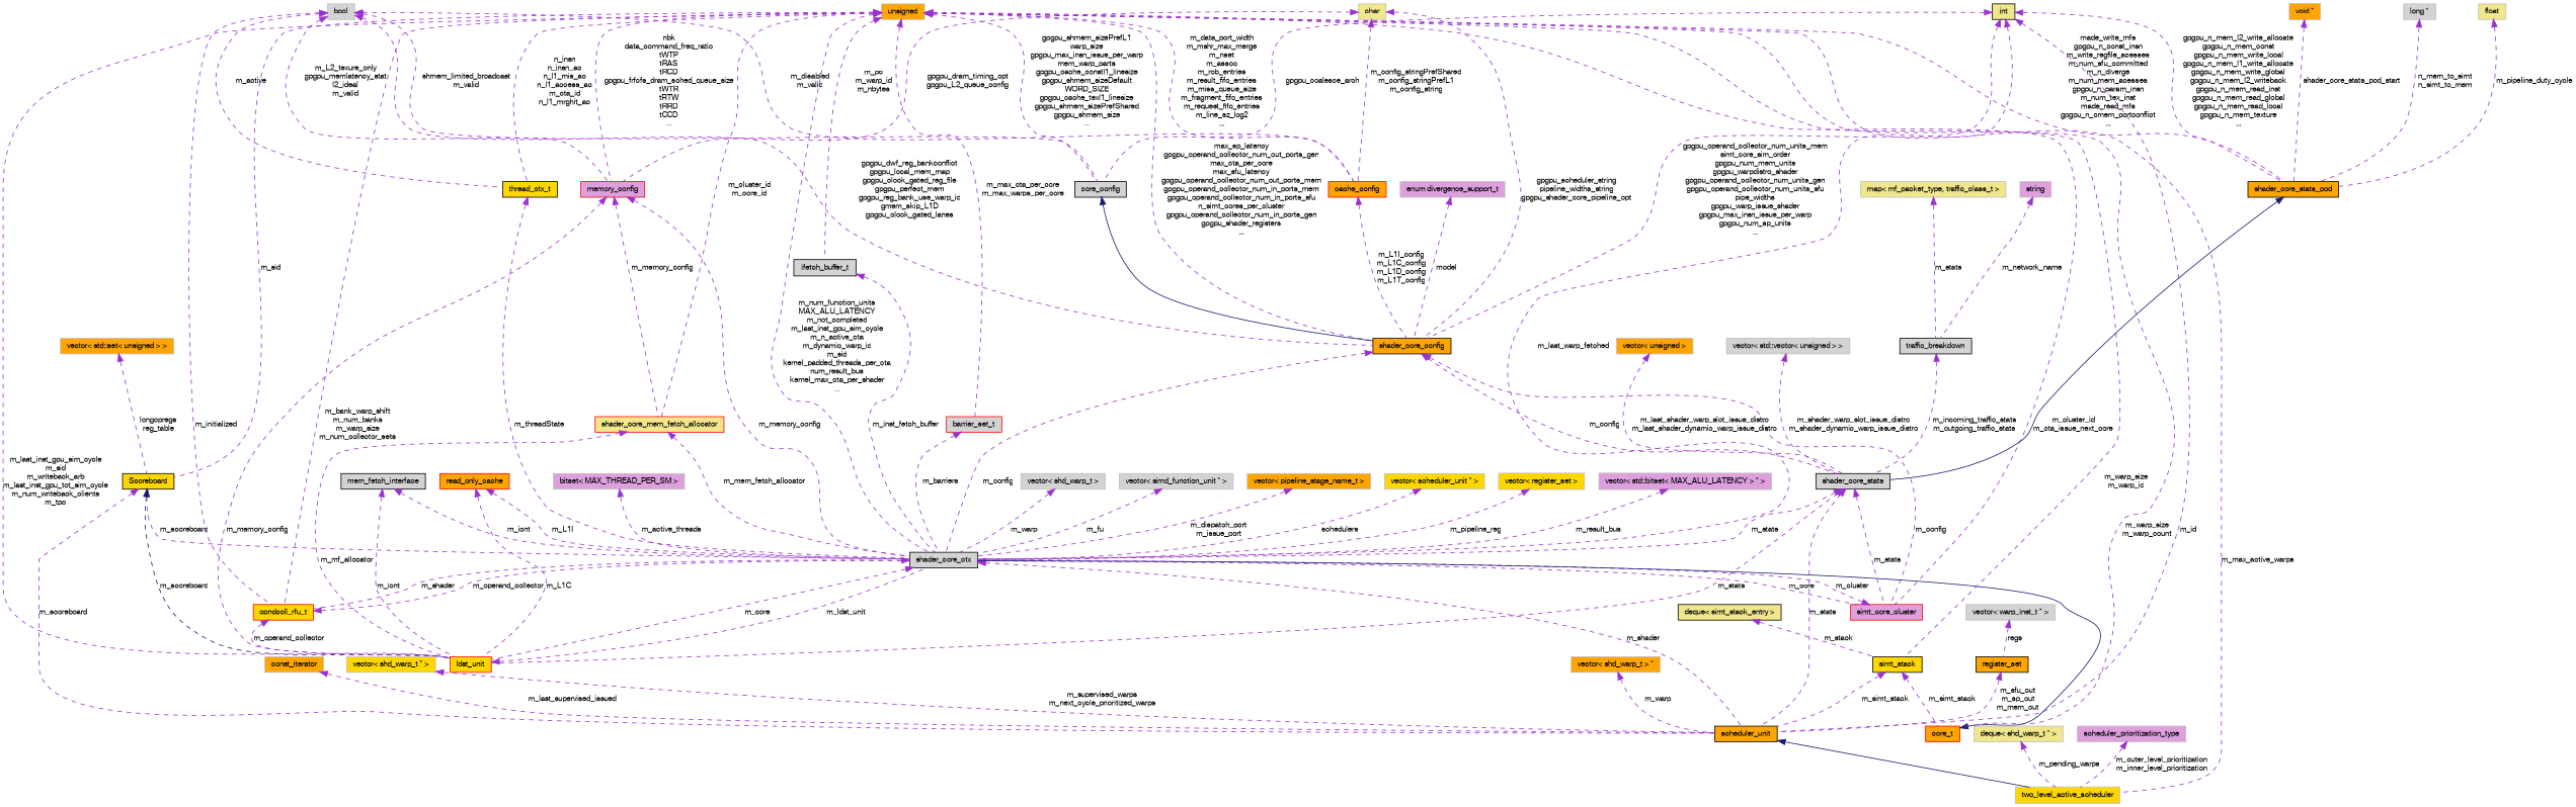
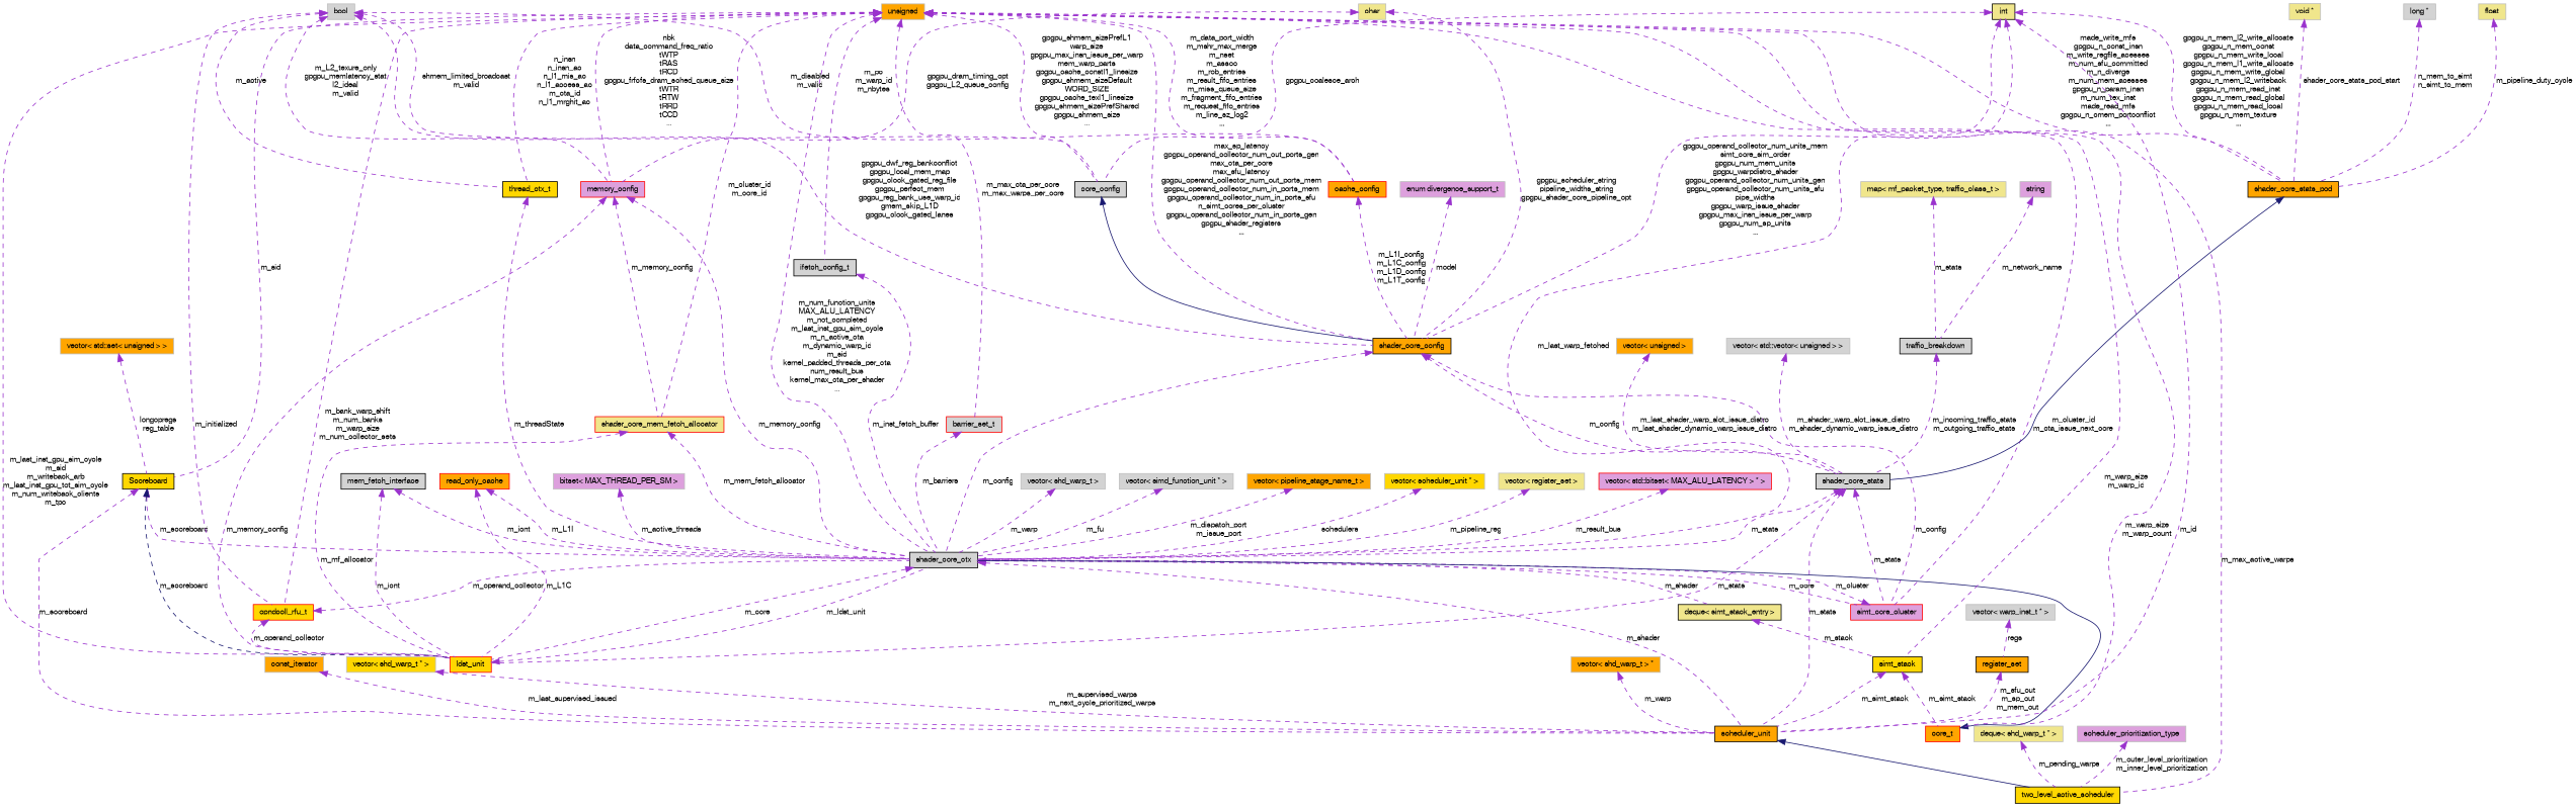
  digraph {
    rankdir=TB
    node [color=grey75 fillcolor=orange fontname=FreeSans fontsize=10 shape=record style=filled]
    edge [color=darkorchid3 dir=back fontname=FreeSans fontsize=10 labelfontname=FreeSans labelfontsize=10 style=dashed]
-   n1 [fillcolor=gold fontcolor=black height=0.2 label=two_level_active_scheduler width=0.4]
+   n1 [color=black fillcolor=gold fontcolor=black height=0.2 label=two_level_active_scheduler width=0.4]
    n2 [color=black height=0.2 label=scheduler_unit width=0.4]
    n3 [color=black height=0.2 label=register_set width=0.4]
    n4 [fillcolor=khaki height=0.2 label=char width=0.4]
    n5 [color=black height=0.2 label=shader_core_config width=0.4]
    n6 [color=red height=0.2 label=cache_config width=0.4]
    n7 [color=red fillcolor=plum height=0.2 label=memory_config width=0.4]
    n8 [color=black fillcolor=lightgrey height=0.2 label=shader_core_ctx width=0.4]
    n9 [color=red fillcolor=plum height=0.2 label=simt_core_cluster width=0.4]
    n10 [color=black fillcolor=lightgrey height=0.2 label=shader_core_stats width=0.4]
    n11 [color=red fillcolor=gold height=0.2 label=ldst_unit width=0.4]
    n12 [color=red fillcolor=khaki height=0.2 label=shader_core_mem_fetch_allocator width=0.4]
    n13 [fillcolor=lightgrey height=0.2 label="vector\< warp_inst_t * \>" width=0.4]
    n14 [color=black fillcolor=gold height=0.2 label=simt_stack width=0.4]
    n15 [color=red height=0.2 label=core_t width=0.4]
    n16 [height=0.2 label=unsigned width=0.4]
    n17 [color=black height=0.2 label=shader_core_stats_pod width=0.4]
    n18 [color=black fillcolor=lightgrey height=0.2 label=core_config width=0.4]
    n19 [color=black fillcolor=gold height=0.2 label=Scoreboard width=0.4]
-   n20 [color=black fillcolor=lightgrey height=0.2 label=ifetch_buffer_t width=0.4]
+   n20 [color=black fillcolor=lightgrey height=0.2 label=ifetch_config_t width=0.4]
    n21 [color=red fillcolor=gold height=0.2 label=opndcoll_rfu_t width=0.4]
    n22 [color=black fillcolor=gold height=0.2 label=thread_ctx_t width=0.4]
    n23 [color=red fillcolor=lightgrey height=0.2 label=barrier_set_t width=0.4]
    n24 [color=black fillcolor=khaki height=0.2 label="deque\< simt_stack_entry \>" width=0.4]
    n25 [fillcolor=khaki height=0.2 label=float width=0.4]
    n26 [fillcolor=lightgrey height=0.2 label="long *" width=0.4]
    n27 [color=black fillcolor=khaki height=0.2 label=int width=0.4]
-   n28 [height=0.2 label="void *" width=0.4]
+   n28 [fillcolor=khaki height=0.2 label="void *" width=0.4]
    n29 [color=black fillcolor=lightgrey height=0.2 label=traffic_breakdown width=0.4]
    n30 [fillcolor=khaki height=0.2 label="map\< mf_packet_type, traffic_class_t \>" width=0.4]
    n31 [fillcolor=plum height=0.2 label=string width=0.4]
    n32 [fillcolor=lightgrey height=0.2 label=bool width=0.4]
    n33 [fillcolor=plum height=0.2 label="enum divergence_support_t" width=0.4]
    n34 [height=0.2 label="vector\< unsigned \>" width=0.4]
    n35 [fillcolor=lightgrey height=0.2 label="vector\< std::vector\< unsigned \> \>" width=0.4]
    n36 [height=0.2 label="vector\< std::set\< unsigned \> \>" width=0.4]
    n37 [height=0.2 label=const_iterator width=0.4]
    n38 [fillcolor=gold height=0.2 label="vector\< shd_warp_t * \>" width=0.4]
    n39 [fillcolor=lightgrey height=0.2 label="vector\< shd_warp_t \>" width=0.4]
    n40 [color=black fillcolor=lightgrey height=0.2 label=mem_fetch_interface width=0.4]
    n41 [fillcolor=lightgrey height=0.2 label="vector\< simd_function_unit * \>" width=0.4]
    n42 [height=0.2 label="vector\< pipeline_stage_name_t \>" width=0.4]
    n43 [color=red height=0.2 label=read_only_cache width=0.4]
    n44 [fillcolor=gold height=0.2 label="vector\< scheduler_unit * \>" width=0.4]
-   n45 [fillcolor=gold height=0.2 label="vector\< register_set \>" width=0.4]
-   n46 [fillcolor=plum height=0.2 label="vector\< std::bitset\< MAX_ALU_LATENCY \> * \>" width=0.4]
+   n45 [fillcolor=khaki height=0.2 label="vector\< register_set \>" width=0.4]
+   n46 [color=red fillcolor=plum height=0.2 label="vector\< std::bitset\< MAX_ALU_LATENCY \> * \>" width=0.4]
    n47 [fillcolor=plum height=0.2 label="bitset\< MAX_THREAD_PER_SM \>" width=0.4]
    n48 [height=0.2 label="vector\< shd_warp_t \> *" width=0.4]
    n49 [fillcolor=khaki height=0.2 label="deque\< shd_warp_t * \>" width=0.4]
    n50 [fillcolor=plum height=0.2 label=scheduler_prioritization_type width=0.4]
    n2 -> n1 [color=midnightblue style=solid]
    n3 -> n2 [label="m_sfu_out\nm_sp_out\nm_mem_out"]
    n4 -> n5 [label="gpgpu_scheduler_string\npipeline_widths_string\ngpgpu_shader_core_pipeline_opt"]
-   n4 -> n6 [label="m_config_stringPrefShared\nm_config_stringPrefL1\nm_config_string"]
    n4 -> n7 [label="gpgpu_dram_timing_opt\ngpgpu_L2_queue_config"]
    n5 -> n8 [label=m_config]
    n5 -> n9 [label=m_config]
    n5 -> n10 [label=m_config]
    n6 -> n5 [label="m_L1I_config\nm_L1C_config\nm_L1D_config\nm_L1T_config"]
    n7 -> n8 [label=m_memory_config]
    n7 -> n11 [label=m_memory_config]
    n7 -> n12 [label=m_memory_config]
    n8 -> n2 [label=m_shader]
    n8 -> n9 [label=m_core]
    n8 -> n11 [label=m_core]
-   n8 -> n21 [label=m_shader]
+   n8 -> n24 [label=m_shader]
    n9 -> n8 [label=m_cluster]
    n10 -> n2 [label=m_stats]
    n10 -> n8 [label=m_stats]
    n10 -> n9 [label=m_stats]
    n10 -> n11 [label=m_stats]
    n11 -> n8 [label=m_ldst_unit]
    n12 -> n8 [label=m_mem_fetch_allocator]
    n12 -> n11 [label=m_mf_allocator]
    n13 -> n3 [label=regs]
    n14 -> n2 [label=m_simt_stack]
    n14 -> n15 [label=m_simt_stack]
    n15 -> n8 [color=midnightblue style=solid]
    n16 -> n1 [label=m_max_active_warps]
    n16 -> n5 [label="max_sp_latency\ngpgpu_operand_collector_num_out_ports_gen\nmax_cta_per_core\nmax_sfu_latency\ngpgpu_operand_collector_num_out_ports_mem\ngpgpu_operand_collector_num_in_ports_mem\ngpgpu_operand_collector_num_in_ports_sfu\nn_simt_cores_per_cluster\ngpgpu_operand_collector_num_in_ports_gen\ngpgpu_shader_registers\n..."]
    n16 -> n6 [label="m_data_port_width\nm_mshr_max_merge\nm_nset\nm_assoc\nm_rob_entries\nm_result_fifo_entries\nm_miss_queue_size\nm_fragment_fifo_entries\nm_request_fifo_entries\nm_line_sz_log2\n..."]
    n16 -> n7 [label="nbk\ndata_command_freq_ratio\ntWTP\ntRAS\ntRCD\ngpgpu_frfcfs_dram_sched_queue_size\ntWTR\ntRTW\ntRRD\ntCCD\n..."]
    n16 -> n8 [label="m_num_function_units\nMAX_ALU_LATENCY\nm_not_completed\nm_last_inst_gpu_sim_cycle\nm_n_active_cta\nm_dynamic_warp_id\nm_sid\nkernel_padded_threads_per_cta\nnum_result_bus\nkernel_max_cta_per_shader\n..."]
    n16 -> n9 [label="m_cluster_id\nm_cta_issue_next_core"]
    n16 -> n11 [label="m_last_inst_gpu_sim_cycle\nm_sid\nm_writeback_arb\nm_last_inst_gpu_tot_sim_cycle\nm_num_writeback_clients\nm_tpc"]
    n16 -> n12 [label="m_cluster_id\nm_core_id"]
    n16 -> n14 [label="m_warp_size\nm_warp_id"]
    n16 -> n15 [label="m_warp_size\nm_warp_count"]
    n16 -> n17 [label="made_write_mfs\ngpgpu_n_const_insn\nm_write_regfile_acesses\nm_num_sfu_committed\nm_n_diverge\nm_num_mem_acesses\ngpgpu_n_param_insn\nm_num_tex_inst\nmade_read_mfs\ngpgpu_n_cmem_portconflict\n..."]
    n16 -> n18 [label="gpgpu_shmem_sizePrefL1\nwarp_size\ngpgpu_max_insn_issue_per_warp\nmem_warp_parts\ngpgpu_cache_constl1_linesize\ngpgpu_shmem_sizeDefault\nWORD_SIZE\ngpgpu_cache_texl1_linesize\ngpgpu_shmem_sizePrefShared\ngpgpu_shmem_size\n..."]
    n16 -> n19 [label=m_sid]
    n16 -> n20 [label="m_pc\nm_warp_id\nm_nbytes"]
    n16 -> n21 [label="m_bank_warp_shift\nm_num_banks\nm_warp_size\nm_num_collector_sets"]
    n16 -> n22 [label="n_insn\nn_insn_ac\nn_l1_mis_ac\nn_l1_access_ac\nm_cta_id\nn_l1_mrghit_ac"]
    n16 -> n23 [label="m_max_cta_per_core\nm_max_warps_per_core"]
    n17 -> n10 [color=midnightblue style=solid]
    n18 -> n5 [color=midnightblue style=solid]
    n19 -> n2 [label=m_scoreboard]
    n19 -> n8 [label=m_scoreboard]
    n19 -> n11 [color=midnightblue label=m_scoreboard]
    n20 -> n8 [label=m_inst_fetch_buffer]
    n21 -> n8 [label=m_operand_collector]
    n21 -> n11 [label=m_operand_collector]
    n22 -> n8 [label=m_threadState]
    n23 -> n8 [label=m_barriers]
    n24 -> n14 [label=m_stack]
    n25 -> n17 [label=m_pipeline_duty_cycle]
    n26 -> n17 [label="n_mem_to_simt\nn_simt_to_mem"]
    n27 -> n2 [label=m_id]
    n27 -> n5 [label="gpgpu_operand_collector_num_units_mem\nsimt_core_sim_order\ngpgpu_num_mem_units\ngpgpu_warpdistro_shader\ngpgpu_operand_collector_num_units_gen\ngpgpu_operand_collector_num_units_sfu\npipe_widths\ngpgpu_warp_issue_shader\ngpgpu_max_insn_issue_per_warp\ngpgpu_num_sp_units\n..."]
    n27 -> n8 [label=m_last_warp_fetched]
    n27 -> n17 [label="gpgpu_n_mem_l2_write_allocate\ngpgpu_n_mem_const\ngpgpu_n_mem_write_local\ngpgpu_n_mem_l1_write_allocate\ngpgpu_n_mem_write_global\ngpgpu_n_mem_l2_writeback\ngpgpu_n_mem_read_inst\ngpgpu_n_mem_read_global\ngpgpu_n_mem_read_local\ngpgpu_n_mem_texture\n..."]
    n27 -> n18 [label=gpgpu_coalesce_arch]
    n28 -> n17 [label=shader_core_stats_pod_start]
    n29 -> n10 [label="m_incoming_traffic_stats\nm_outgoing_traffic_stats"]
    n30 -> n29 [label=m_stats]
    n31 -> n29 [label=m_network_name]
    n32 -> n5 [label="gpgpu_dwf_reg_bankconflict\ngpgpu_local_mem_map\ngpgpu_clock_gated_reg_file\ngpgpu_perfect_mem\ngpgpu_reg_bank_use_warp_id\ngmem_skip_L1D\ngpgpu_clock_gated_lanes"]
    n32 -> n6 [label="m_disabled\nm_valid"]
    n32 -> n7 [label="m_L2_texure_only\ngpgpu_memlatency_stat\nl2_ideal\nm_valid"]
    n32 -> n18 [label="shmem_limited_broadcast\nm_valid"]
    n32 -> n21 [label=m_initialized]
    n32 -> n22 [label=m_active]
    n33 -> n5 [label=model]
    n34 -> n10 [label="m_last_shader_warp_slot_issue_distro\nm_last_shader_dynamic_warp_issue_distro"]
    n35 -> n10 [label="m_shader_warp_slot_issue_distro\nm_shader_dynamic_warp_issue_distro"]
    n36 -> n19 [label="longopregs\nreg_table"]
    n37 -> n2 [label=m_last_supervised_issued]
    n38 -> n2 [label="m_supervised_warps\nm_next_cycle_prioritized_warps"]
    n39 -> n8 [label=m_warp]
    n40 -> n8 [label=m_icnt]
    n40 -> n11 [label=m_icnt]
    n41 -> n8 [label=m_fu]
    n42 -> n8 [label="m_dispatch_port\nm_issue_port"]
    n43 -> n8 [label=m_L1I]
    n43 -> n11 [label=m_L1C]
    n44 -> n8 [label=schedulers]
    n45 -> n8 [label=m_pipeline_reg]
    n46 -> n8 [label=m_result_bus]
    n47 -> n8 [label=m_active_threads]
    n48 -> n2 [label=m_warp]
    n49 -> n1 [label=m_pending_warps]
    n50 -> n1 [label="m_outer_level_prioritization\nm_inner_level_prioritization"]
  }
